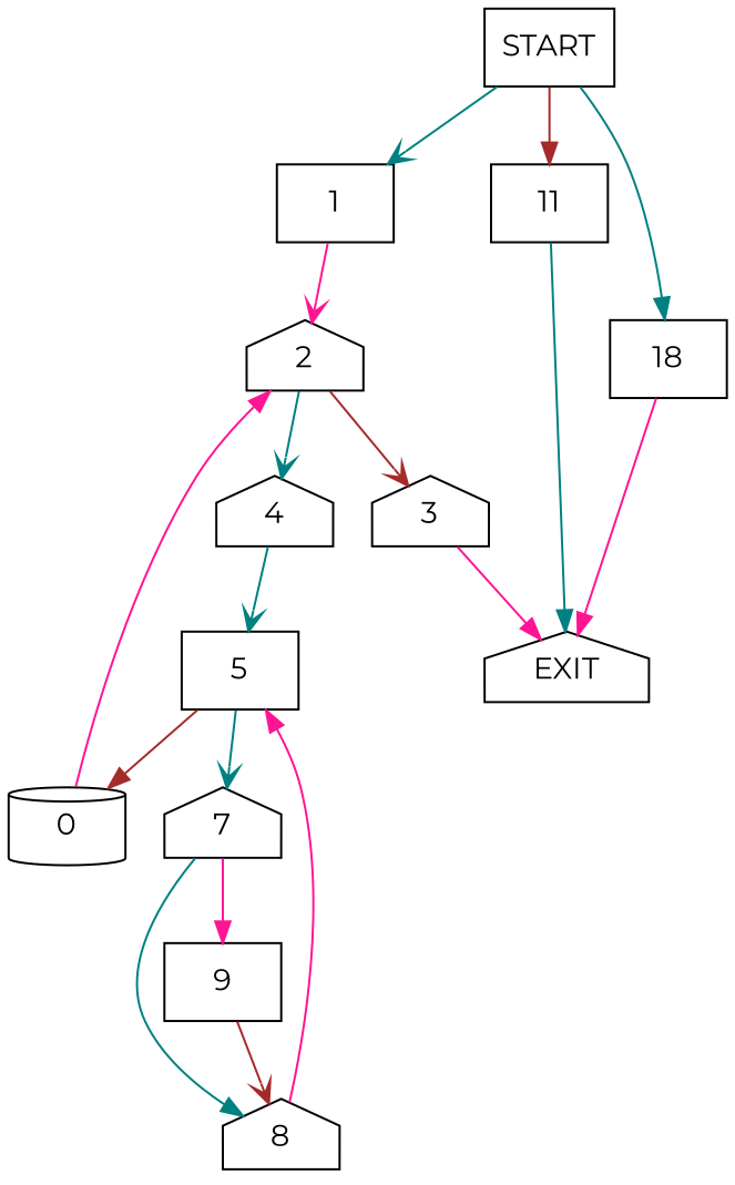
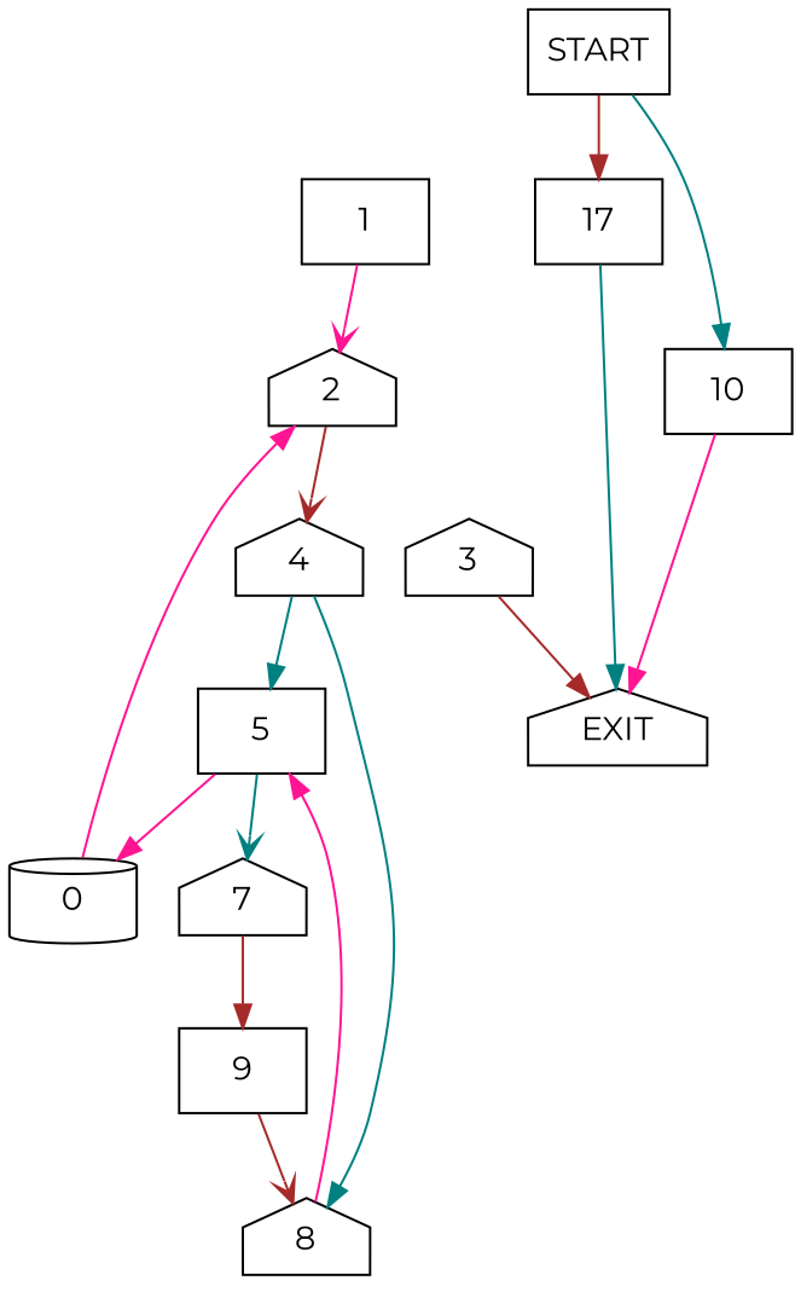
  digraph {
    fontname=Montserrat
    node [fontname=Montserrat shape=box]
    edge [arrowhead=normal color=teal fontname=Montserrat]
    n1 [label=START]
    1
-   10 [label=18]
-   11
+   10
+   11 [label=17]
    2 [shape=house]
    n6 [label=EXIT shape=house]
    3 [shape=house]
    4 [shape=house]
    5
    n10 [label=0 shape=cylinder]
    7 [shape=house]
    8 [shape=house]
    9
-   n1 -> 1 [arrowhead=vee]
    n1 -> 10
    n1 -> 11 [color=brown]
    1 -> 2 [arrowhead=vee color=deeppink]
    10 -> n6 [color=deeppink]
    11 -> n6
-   2 -> 3 [arrowhead=vee color=brown]
-   2 -> 4 [arrowhead=vee]
-   3 -> n6 [color=deeppink]
-   4 -> 5 [arrowhead=vee]
-   5 -> n10 [color=brown]
+   2 -> 4 [arrowhead=vee color=brown]
+   3 -> n6 [color=brown]
+   4 -> 5
+   5 -> n10 [color=deeppink]
    5 -> 7 [arrowhead=vee]
    n10 -> 2 [color=deeppink]
-   7 -> 8
-   7 -> 9 [color=deeppink]
+   4 -> 8
+   7 -> 9 [color=brown]
    8 -> 5 [color=deeppink]
    9 -> 8 [arrowhead=vee color=brown]
  }
